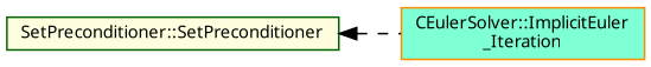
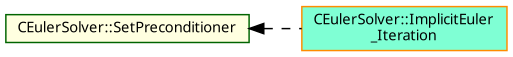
  digraph {
    rankdir=LR
    fontname="Noto Sans"
    node [fontname="Noto Sans" fontsize=10 shape=record style=filled]
-   n1 [color=darkgreen fillcolor=lightyellow fontcolor=black height=0.2 label="SetPreconditioner::SetPreconditioner" width=0.4]
+   n1 [color=darkgreen fillcolor=lightyellow fontcolor=black height=0.2 label="CEulerSolver::SetPreconditioner" width=0.4]
    n2 [color=darkorange fillcolor=aquamarine height=0.2 label="CEulerSolver::ImplicitEuler\l_Iteration" width=0.4]
    n1 -> n2 [color=black dir=back fontname="Noto Sans" fontsize=10 labelfontname=Helvetica labelfontsize=10 style=dashed]
  }
